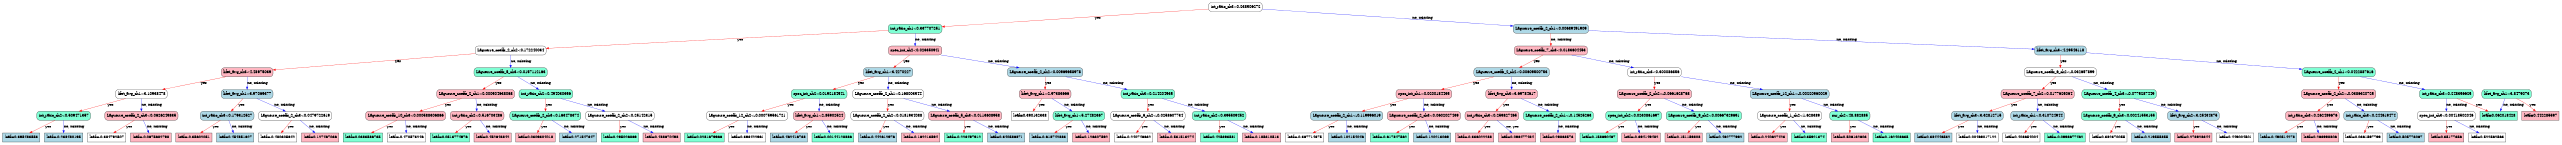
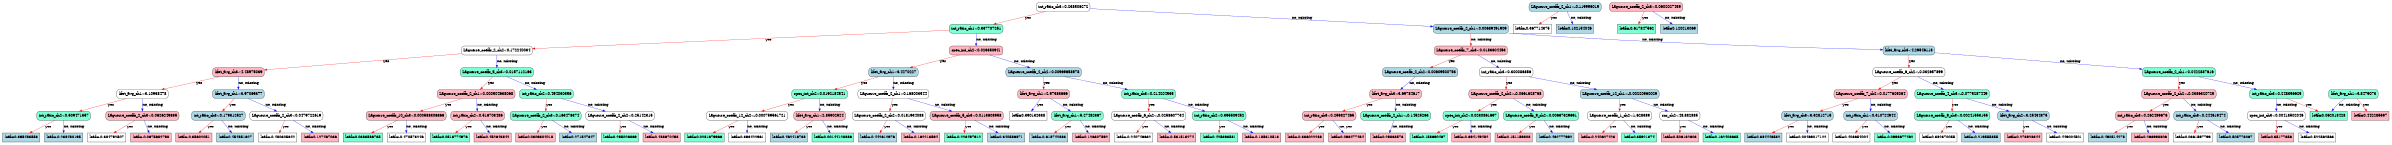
  digraph {
    rankdir=TB
    node [fillcolor=lightpink shape=box style="filled, rounded"]
    edge [color="#0000FF"]
    n1 [fillcolor=white height=0.5 label="int_ratio_ch3<0.238506272" width=2.3264]
    n2 [fillcolor=aquamarine height=0.5 label="int_ratio_ch1<0.337707251" width=2.3264]
    n3 [fillcolor=lightblue height=0.5 label="Laguerre_coeffs_2_ch1<0.00689491909" width=3.2951]
    n4 [fillcolor=white height=0.5 label="Laguerre_coeffs_2_ch2<0.172240034" width=3.1076]
    n5 [height=0.5 label="spec_int_ch2<0.023350941" width=2.316]
    n6 [height=0.5 label="Laguerre_coeffs_7_ch3<0.0183604453" width=3.2014]
    n7 [fillcolor=lightblue height=0.5 label="lifet_avg_ch3<4.29546118" width=2.2639]
    n8 [height=0.5 label="lifet_avg_ch3<4.48975039" width=2.2639]
    n9 [fillcolor=aquamarine height=0.5 label="Laguerre_coeffs_5_ch3<0.0157112163" width=3.2014]
    n10 [fillcolor=lightblue height=0.5 label="lifet_avg_ch1<3.4270227" width=2.1701]
    n11 [fillcolor=lightblue height=0.5 label="Laguerre_coeffs_2_ch2<0.00969658978" width=3.2951]
    n12 [fillcolor=lightblue height=0.5 label="Laguerre_coeffs_2_ch2<0.00609500753" width=3.2951]
    n13 [fillcolor=white height=0.5 label="int_ratio_ch3<0.300086856" width=2.3264]
    n14 [fillcolor=white height=0.5 label="Laguerre_coeffs_6_ch2<-0.032657899" width=3.1701]
    n15 [fillcolor=aquamarine height=0.5 label="Laguerre_coeffs_2_ch1<0.0422887616" width=3.2014]
    n16 [fillcolor=white height=0.5 label="lifet_avg_ch1<3.10938478" width=2.2639]
    n17 [fillcolor=lightblue height=0.5 label="lifet_avg_ch1<3.97065377" width=2.2639]
    n18 [height=0.5 label="Laguerre_coeffs_2_ch1<0.000504638068" width=3.3889]
    n19 [fillcolor=aquamarine height=0.5 label="int_ratio_ch2<0.494030356" width=2.3264]
    n20 [fillcolor=aquamarine height=0.5 label="spec_int_ch2<0.0192184541" width=2.4097]
    n21 [fillcolor=white height=0.5 label="Laguerre_coeffs_2_ch1<0.168003544" width=3.1076]
    n22 [height=0.5 label="lifet_avg_ch1<2.97383666" width=2.2639]
    n23 [fillcolor=aquamarine height=0.5 label="int_ratio_ch3<0.214204535" width=2.3264]
-   n24 [height=0.5 label="spec_int_ch1<0.0200184435" width=2.4097]
    n25 [height=0.5 label="lifet_avg_ch3<3.69784617" width=2.2639]
    n26 [height=0.5 label="Laguerre_coeffs_2_ch2<-0.0661628768" width=3.2639]
    n27 [fillcolor=lightblue height=0.5 label="Laguerre_coeffs_12_ch1<-0.00220960029" width=3.4514]
    n28 [height=0.5 label="Laguerre_coeffs_7_ch2<0.0177625064" width=3.2014]
    n29 [fillcolor=aquamarine height=0.5 label="Laguerre_coeffs_4_ch3<-0.0775287449" width=3.2639]
    n30 [height=0.5 label="Laguerre_coeffs_2_ch2<-0.0386320725" width=3.2639]
    n31 [fillcolor=aquamarine height=0.5 label="int_ratio_ch3<0.248356625" width=2.3264]
    n32 [fillcolor=aquamarine height=0.5 label="int_ratio_ch2<0.509471357" width=2.3264]
    n33 [height=0.5 label="Laguerre_coeffs_2_ch3<0.0626249835" width=3.2014]
    n34 [fillcolor=lightblue height=0.5 label="int_ratio_ch3<0.179312527" width=2.3264]
    n35 [fillcolor=white height=0.5 label="Laguerre_coeffs_2_ch3<0.0479722619" width=3.2014]
    n36 [height=0.5 label="Laguerre_coeffs_10_ch3<0.000588306866" width=3.4826]
    n37 [height=0.5 label="int_ratio_ch2<0.516703486" width=2.3264]
    n38 [fillcolor=aquamarine height=0.5 label="Laguerre_coeffs_2_ch3<0.163478374" width=3.1076]
    n39 [fillcolor=white height=0.5 label="Laguerre_coeffs_2_ch2<0.25142315" width=3.0139]
    n40 [fillcolor=white height=0.5 label="Laguerre_coeffs_12_ch2<-0.000759561721" width=3.5451]
    n41 [height=0.5 label="lifet_avg_ch1<2.85902524" width=2.2639]
    n42 [fillcolor=white height=0.5 label="Laguerre_coeffs_2_ch2<0.0181934088" width=3.2014]
    n43 [height=0.5 label="Laguerre_coeffs_5_ch3<0.0113608958" width=3.2014]
    n44 [fillcolor=white height=0.5 label="leaf=0.390132338" style=filled width=1.6076]
    n45 [fillcolor=aquamarine height=0.5 label="lifet_avg_ch1<5.27482367" width=2.2639]
    n46 [fillcolor=white height=0.5 label="Laguerre_coeffs_6_ch2<-0.0258607734" width=3.2639]
    n47 [fillcolor=aquamarine height=0.5 label="int_ratio_ch2<0.395509452" width=2.3264]
    n48 [fillcolor=lightblue height=0.5 label="leaf=0.395483553" style=filled width=1.6076]
    n49 [fillcolor=lightblue height=0.5 label="leaf=-0.238480195" style=filled width=1.6701]
    n50 [fillcolor=white height=0.5 label="leaf=-0.384792507" style=filled width=1.6701]
    n51 [height=0.5 label="leaf=-0.0675682798" style=filled width=1.7639]
    n52 [height=0.5 label="leaf=-0.35602051" style=filled width=1.5764]
    n53 [fillcolor=lightblue height=0.5 label="leaf=0.454851627" style=filled width=1.6076]
    n54 [fillcolor=white height=0.5 label="leaf=-0.480305642" style=filled width=1.6701]
    n55 [height=0.5 label="leaf=0.127467036" style=filled width=1.6076]
    n56 [fillcolor=aquamarine height=0.5 label="leaf=0.0383586735" style=filled width=1.7014]
    n57 [fillcolor=white height=0.5 label="leaf=-0.470573246" style=filled width=1.6701]
    n58 [fillcolor=aquamarine height=0.5 label="leaf=0.0513774976" style=filled width=1.7014]
    n59 [height=0.5 label="leaf=0.452643842" style=filled width=1.6076]
    n60 [height=0.5 label="leaf=0.0309304018" style=filled width=1.7014]
    n61 [fillcolor=lightblue height=0.5 label="leaf=0.271547347" style=filled width=1.6076]
    n62 [fillcolor=aquamarine height=0.5 label="leaf=0.295026869" style=filled width=1.6076]
    n63 [height=0.5 label="leaf=0.488670498" style=filled width=1.6076]
    n64 [fillcolor=aquamarine height=0.5 label="leaf=0.0281679966" style=filled width=1.7014]
    n65 [fillcolor=white height=0.5 label="leaf=0.393422961" style=filled width=1.6076]
    n66 [fillcolor=lightblue height=0.5 label="leaf=0.462416738" style=filled width=1.6076]
    n67 [fillcolor=aquamarine height=0.5 label="leaf=0.00144128886" style=filled width=1.7951]
    n68 [fillcolor=lightblue height=0.5 label="leaf=-0.442612976" style=filled width=1.6701]
    n69 [height=0.5 label="leaf=-0.162213594" style=filled width=1.6701]
    n70 [fillcolor=aquamarine height=0.5 label="leaf=-0.223497912" style=filled width=1.6701]
    n71 [fillcolor=lightblue height=0.5 label="leaf=0.340586871" style=filled width=1.6076]
    n72 [fillcolor=lightblue height=0.5 label="leaf=-0.618742883" style=filled width=1.6701]
    n73 [height=0.5 label="leaf=0.126307592" style=filled width=1.6076]
    n74 [fillcolor=white height=0.5 label="leaf=-0.240746632" style=filled width=1.6701]
    n75 [height=0.5 label="leaf=-0.531513274" style=filled width=1.6701]
    n76 [fillcolor=aquamarine height=0.5 label="leaf=0.425393581" style=filled width=1.6076]
    n77 [height=0.5 label="leaf=-0.185310513" style=filled width=1.6701]
    n78 [fillcolor=lightblue height=0.5 label="Laguerre_coeffs_2_ch1<-0.119996019" width=3.1701]
    n79 [height=0.5 label="Laguerre_coeffs_2_ch3<0.0602027439" width=3.2014]
    n80 [height=0.5 label="int_ratio_ch3<0.259827465" width=2.3264]
    n81 [fillcolor=aquamarine height=0.5 label="Laguerre_coeffs_2_ch1<-0.14525263" width=3.0764]
    n82 [fillcolor=aquamarine height=0.5 label="spec_int_ch2<0.0230861697" width=2.4097]
    n83 [fillcolor=aquamarine height=0.5 label="Laguerre_coeffs_9_ch2<0.00667329691" width=3.2951]
    n84 [fillcolor=white height=0.5 label="Laguerre_coeffs_1_ch2<1.628389" width=2.8264]
-   n85 [fillcolor=aquamarine height=0.5 label="snr_ch2<48.882885" width=1.7326]
+   n85 [fillcolor=white height=0.5 label="snr_ch2<48.882885" width=1.7326]
    n86 [fillcolor=lightblue height=0.5 label="lifet_avg_ch3<3.32812715" width=2.2639]
    n87 [fillcolor=lightblue height=0.5 label="int_ratio_ch1<0.310724944" width=2.3264]
    n88 [fillcolor=aquamarine height=0.5 label="Laguerre_coeffs_9_ch3<0.00241553155" width=3.2951]
    n89 [fillcolor=lightblue height=0.5 label="lifet_avg_ch2<3.25434375" width=2.2639]
    n90 [height=0.5 label="int_ratio_ch3<0.262489676" width=2.3264]
    n91 [fillcolor=lightblue height=0.5 label="int_ratio_ch3<0.244619474" width=2.3264]
    n92 [fillcolor=white height=0.5 label="spec_int_ch3<0.00418502046" width=2.5035]
    n93 [fillcolor=aquamarine height=0.5 label="leaf=0.062018428" style=filled width=1.6076]
    n94 [fillcolor=white height=0.5 label="leaf=-0.367714375" style=filled width=1.6701]
    n95 [fillcolor=lightblue height=0.5 label="leaf=0.102154046" style=filled width=1.6076]
    n96 [fillcolor=aquamarine height=0.5 label="leaf=-0.617847562" style=filled width=1.6701]
    n97 [fillcolor=lightblue height=0.5 label="leaf=0.120213069" style=filled width=1.6076]
    n98 [height=0.5 label="leaf=-0.336022288" style=filled width=1.6701]
    n99 [height=0.5 label="leaf=0.096477434" style=filled width=1.6076]
    n100 [height=0.5 label="leaf=0.29868573" style=filled width=1.5139]
    n101 [fillcolor=aquamarine height=0.5 label="leaf=0.158690467" style=filled width=1.6076]
    n102 [height=0.5 label="leaf=-0.394149482" style=filled width=1.6701]
    n103 [height=0.5 label="leaf=0.151159808" style=filled width=1.6076]
    n104 [fillcolor=lightblue height=0.5 label="leaf=0.462777992" style=filled width=1.6076]
    n105 [height=0.5 label="leaf=-0.240627423" style=filled width=1.6701]
    n106 [fillcolor=aquamarine height=0.5 label="leaf=0.35921374" style=filled width=1.5139]
    n107 [height=0.5 label="leaf=0.506132603" style=filled width=1.6076]
    n108 [fillcolor=aquamarine height=0.5 label="leaf=0.162408635" style=filled width=1.6076]
    n109 [fillcolor=lightblue height=0.5 label="leaf=0.384446532" style=filled width=1.6076]
    n110 [fillcolor=white height=0.5 label="leaf=0.00469017122" style=filled width=1.7951]
    n111 [fillcolor=white height=0.5 label="leaf=0.408654004" style=filled width=1.6076]
    n112 [fillcolor=aquamarine height=0.5 label="leaf=-0.0998677462" style=filled width=1.7639]
    n113 [fillcolor=white height=0.5 label="leaf=0.382370055" style=filled width=1.6076]
    n114 [fillcolor=lightblue height=0.5 label="leaf=-0.219555855" style=filled width=1.6701]
    n115 [height=0.5 label="leaf=0.273928344" style=filled width=1.6076]
    n116 [fillcolor=white height=0.5 label="leaf=0.449004501" style=filled width=1.6076]
    n117 [fillcolor=lightblue height=0.5 label="leaf=-0.490514278" style=filled width=1.6701]
    n118 [height=0.5 label="leaf=0.263998806" style=filled width=1.6076]
    n119 [fillcolor=white height=0.5 label="leaf=0.0361597799" style=filled width=1.7014]
    n120 [fillcolor=lightblue height=0.5 label="leaf=0.505773067" style=filled width=1.6076]
    n121 [fillcolor=aquamarine height=0.5 label="lifet_avg_ch1<3.8479073" width=2.1701]
    n122 [height=0.5 label="leaf=0.442285597" style=filled width=1.6076]
    n123 [height=0.5 label="leaf=0.35177356" style=filled width=1.5139]
    n124 [fillcolor=white height=0.5 label="leaf=0.522562563" style=filled width=1.6076]
    n1 -> n2 [color="#FF0000" label=yes]
    n1 -> n3 [label="no, missing"]
    n2 -> n4 [color="#FF0000" label=yes]
    n2 -> n5 [label="no, missing"]
    n3 -> n6 [color="#FF0000" label="no, missing"]
    n3 -> n7 [label="no, missing"]
    n4 -> n8 [color="#FF0000" label=yes]
    n4 -> n9 [label="no, missing"]
    n5 -> n10 [color="#FF0000" label=yes]
    n5 -> n11 [label="no, missing"]
    n6 -> n12 [color="#FF0000" label=yes]
    n6 -> n13 [label="no, missing"]
    n7 -> n14 [color="#FF0000" label=yes]
    n7 -> n15 [label="no, missing"]
    n8 -> n16 [color="#FF0000" label=yes]
    n8 -> n17 [label="no, missing"]
    n9 -> n18 [color="#FF0000" label=yes]
    n9 -> n19 [label="no, missing"]
    n10 -> n20 [color="#FF0000" label=yes]
    n10 -> n21 [label="no, missing"]
    n11 -> n22 [color="#FF0000" label=yes]
    n11 -> n23 [label="no, missing"]
-   n12 -> n24 [color="#FF0000" label=yes]
    n12 -> n25 [label="no, missing"]
    n13 -> n26 [color="#FF0000" label=yes]
    n13 -> n27 [label="no, missing"]
    n14 -> n28 [color="#FF0000" label=yes]
    n14 -> n29 [label="no, missing"]
    n15 -> n30 [color="#FF0000" label=yes]
    n15 -> n31 [label="no, missing"]
    n16 -> n32 [color="#FF0000" label=yes]
    n16 -> n33 [label="no, missing"]
    n17 -> n34 [color="#FF0000" label=yes]
    n17 -> n35 [label="no, missing"]
    n18 -> n36 [color="#FF0000" label=yes]
    n18 -> n37 [label="no, missing"]
    n19 -> n38 [color="#FF0000" label=yes]
    n19 -> n39 [label="no, missing"]
    n20 -> n40 [color="#FF0000" label=yes]
    n20 -> n41 [label="no, missing"]
    n21 -> n42 [color="#FF0000" label=yes]
    n21 -> n43 [label="no, missing"]
-   n22 -> n44 [color="#FF0000" label=yes]
+   n22 -> n44 [label=yes]
    n22 -> n45 [label="no, missing"]
    n23 -> n46 [color="#FF0000" label=yes]
    n23 -> n47 [label="no, missing"]
-   n24 -> n78 [color="#FF0000" label=yes]
-   n24 -> n79 [label="no, missing"]
    n25 -> n80 [color="#FF0000" label=yes]
    n25 -> n81 [label="no, missing"]
    n26 -> n82 [color="#FF0000" label=yes]
    n26 -> n83 [label="no, missing"]
    n27 -> n84 [color="#FF0000" label=yes]
    n27 -> n85 [label="no, missing"]
    n28 -> n86 [color="#FF0000" label=yes]
    n28 -> n87 [label="no, missing"]
    n29 -> n88 [color="#FF0000" label=yes]
    n29 -> n89 [label="no, missing"]
    n30 -> n90 [color="#FF0000" label=yes]
    n30 -> n91 [label="no, missing"]
    n31 -> n92 [label="no, missing"]
    n31 -> n93 [color="#FF0000" label=yes]
    n32 -> n48 [color="#FF0000" label=yes]
    n32 -> n49 [label="no, missing"]
    n33 -> n50 [color="#FF0000" label=yes]
    n33 -> n51 [label="no, missing"]
    n34 -> n52 [color="#FF0000" label=yes]
    n34 -> n53 [label="no, missing"]
    n35 -> n54 [color="#FF0000" label=yes]
    n35 -> n55 [label="no, missing"]
    n36 -> n56 [color="#FF0000" label=yes]
    n36 -> n57 [label="no, missing"]
    n37 -> n58 [color="#FF0000" label=yes]
    n37 -> n59 [label="no, missing"]
    n38 -> n60 [color="#FF0000" label=yes]
    n38 -> n61 [label="no, missing"]
    n39 -> n62 [color="#FF0000" label=yes]
    n39 -> n63 [label="no, missing"]
    n40 -> n64 [color="#FF0000" label=yes]
    n40 -> n65 [label="no, missing"]
    n41 -> n66 [color="#FF0000" label=yes]
    n41 -> n67 [label="no, missing"]
    n42 -> n68 [color="#FF0000" label=yes]
    n42 -> n69 [label="no, missing"]
    n43 -> n70 [color="#FF0000" label=yes]
    n43 -> n71 [label="no, missing"]
    n45 -> n72 [color="#FF0000" label=yes]
    n45 -> n73 [label="no, missing"]
    n46 -> n74 [color="#FF0000" label=yes]
    n46 -> n75 [label="no, missing"]
    n47 -> n76 [color="#FF0000" label=yes]
    n47 -> n77 [label="no, missing"]
    n78 -> n94 [color="#FF0000" label=yes]
    n78 -> n95 [label="no, missing"]
    n79 -> n96 [color="#FF0000" label=yes]
    n79 -> n97 [label="no, missing"]
    n80 -> n98 [color="#FF0000" label=yes]
    n80 -> n99 [label="no, yes"]
    n81 -> n100 [label="no, missing"]
    n82 -> n101 [color="#FF0000" label=yes]
    n82 -> n102 [label="no, missing"]
    n83 -> n103 [color="#FF0000" label=yes]
    n83 -> n104 [label="no, missing"]
    n84 -> n105 [color="#FF0000" label=yes]
    n84 -> n106 [label="no, missing"]
    n85 -> n107 [color="#FF0000" label=yes]
    n85 -> n108 [label="no, missing"]
    n86 -> n109 [color="#FF0000" label=yes]
    n86 -> n110 [label="no, missing"]
    n87 -> n111 [color="#FF0000" label=yes]
    n87 -> n112 [label="no, missing"]
    n88 -> n113 [color="#FF0000" label=yes]
    n88 -> n114 [label="no, missing"]
    n89 -> n115 [color="#FF0000" label=yes]
    n89 -> n116 [label="no, missing"]
    n90 -> n117 [color="#FF0000" label=yes]
    n90 -> n118 [label="no, missing"]
    n91 -> n119 [color="#FF0000" label=yes]
    n91 -> n120 [label="no, missing"]
    n92 -> n123 [color="#FF0000" label=yes]
    n92 -> n124 [label="no, missing"]
    n121 -> n93 [label="no, missing"]
    n121 -> n122 [color="#FF0000" label=yes]
  }
